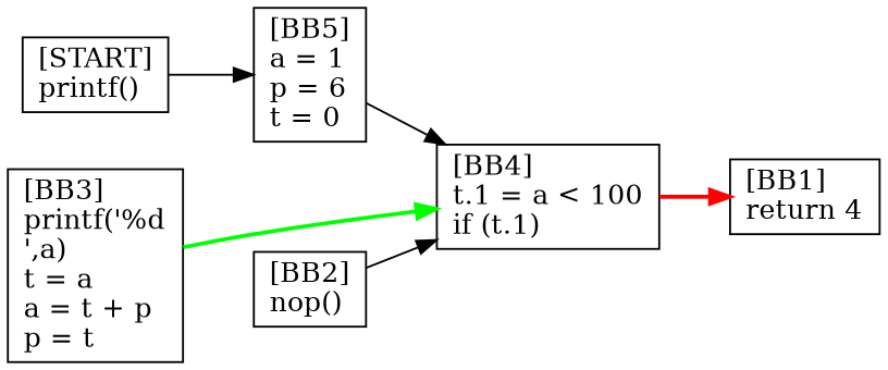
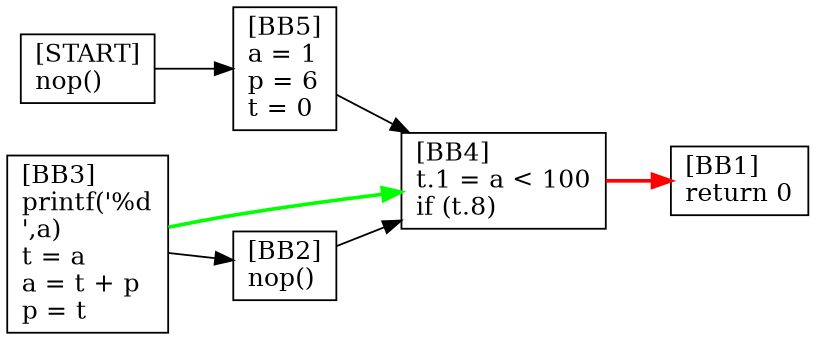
  digraph {
    rankdir=LR
    node [shape=box]
-   n1 [label="[BB1]\lreturn 4\l"]
-   n2 [label="[START]\lprintf()\l"]
+   n1 [label="[BB1]\lreturn 0\l"]
+   n2 [label="[START]\lnop()\l"]
    n3 [label="[BB5]\la = 1\lp = 6\lt = 0\l"]
-   n4 [label="[BB4]\lt.1 = a < 100\lif (t.1)\l"]
+   n4 [label="[BB4]\lt.1 = a < 100\lif (t.8)\l"]
    n5 [label="[BB2]\lnop()\l"]
    n6 [label="[BB3]\lprintf('%d\n',a)\lt = a\la = t + p\lp = t\l"]
    n2 -> n3
    n3 -> n4
    n4 -> n1 [color=red penwidth=2]
    n5 -> n4
    n6 -> n4 [color=green penwidth=2]
+   n6 -> n5
  }
